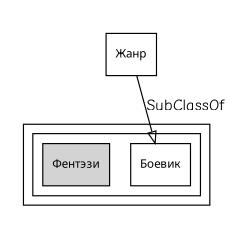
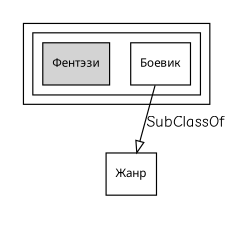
  digraph {
    color=white
    compound=true
    fontname="Comic Neue"
    fontsize=10
    node [color=black fillcolor=white fontname="Comic Neue" fontsize=10 shape=record style=filled]
    "Жанр" [width=0.5]
    "Боевик" [width=0.5]
    "Фентэзи" [fillcolor=lightgrey width=0.5]
    subgraph cluster_1 {
      subgraph cluster_2 {
        "Жанр"
      }
      subgraph cluster_3 {
        color=black
        subgraph cluster_4 {
          "Боевик"
          "Фентэзи"
        }
      }
    }
-   "Жанр" -> "Боевик" [label=SubClassOf arrowhead=onormal fontname="Comic Neue"]
+   "Боевик" -> "Жанр" [label=SubClassOf arrowhead=onormal fontname="Comic Neue"]
  }
